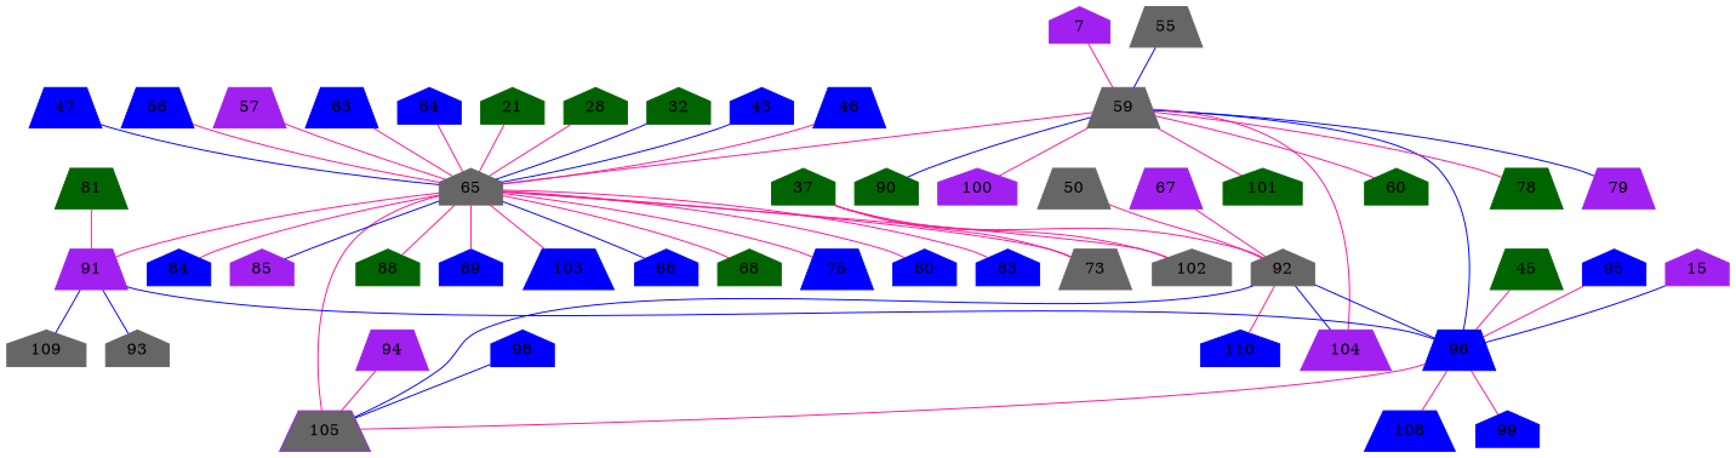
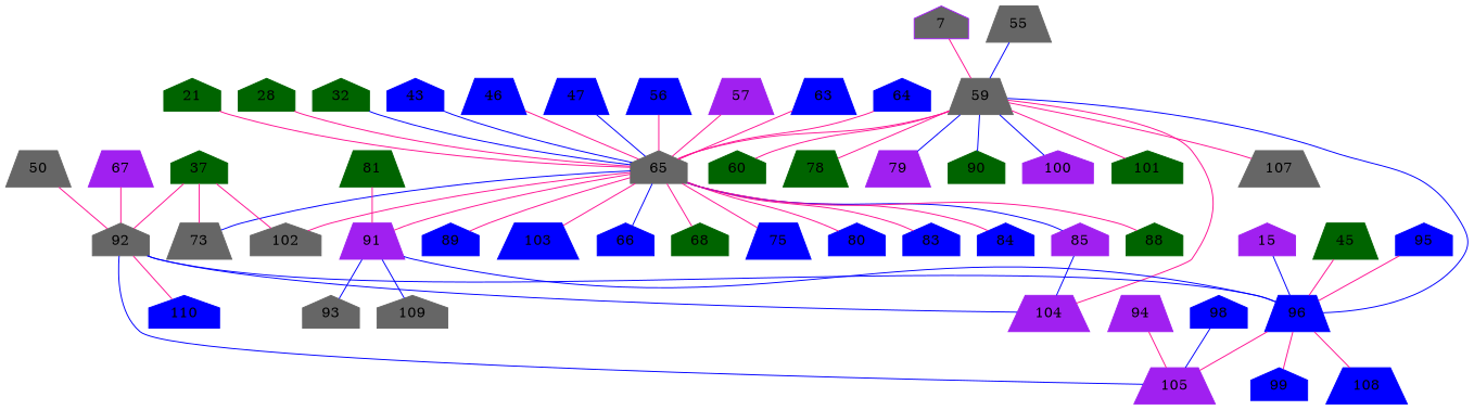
  graph {
    fontname="DejaVu Serif"
    node [color=blue fontname="DejaVu Serif" shape=house style=filled]
    edge [color=deeppink fontname="DejaVu Serif"]
    59 [color=gray40 shape=trapezium super="+19+51+11"]
    96 [shape=trapezium super="+9"]
    65 [color=gray40 super="+3+16"]
    60 [color=darkgreen]
    78 [color=darkgreen shape=trapezium]
    79 [color=purple shape=trapezium]
    90 [color=darkgreen super="+41"]
    100 [color=purple super="+97"]
    101 [color=darkgreen super="+76"]
    104 [color=purple shape=trapezium super="+40"]
-   7 [color=purple]
-   105 [color=purple shape=trapezium super="+1+71" fillcolor=gray40]
+   107 [color=gray40 shape=trapezium]
+   7 [color=purple fillcolor=gray40]
+   105 [color=purple shape=trapezium super="+1+71"]
    99
    108 [shape=trapezium]
    15 [color=purple]
    73 [color=gray40 shape=trapezium super="+38"]
    102 [color=gray40 super="+87+33+86"]
    66
    68 [color=darkgreen]
    75 [shape=trapezium super="+62"]
    80
    83
    84
    85 [color=purple]
    88 [color=darkgreen super="+74"]
    89
    91 [color=purple shape=trapezium super="+58+77"]
    103 [shape=trapezium]
    21 [color=darkgreen]
    28 [color=darkgreen]
    32 [color=darkgreen]
    37 [color=darkgreen super="+12"]
    92 [color=gray40 super="+70+17+13+25+49"]
    110 [super="+82"]
    43
    45 [color=darkgreen shape=trapezium]
    46 [shape=trapezium]
    47 [shape=trapezium super="+44"]
    50 [color=gray40 shape=trapezium]
    55 [color=gray40 shape=trapezium]
    56 [shape=trapezium]
    57 [color=purple shape=trapezium super="+36"]
    63 [shape=trapezium]
    64
    93 [color=gray40]
    109 [color=gray40]
    67 [color=purple shape=trapezium]
    81 [color=darkgreen shape=trapezium]
    94 [color=purple shape=trapezium super="+24"]
    95
    98 [super="+54"]
    59 -- 96 [color=blue weight=3]
    59 -- 65 [weight=6]
    59 -- 60
    59 -- 78
    59 -- 79 [color=blue]
    59 -- 90 [color=blue]
-   59 -- 100
+   59 -- 100 [color=blue]
    59 -- 101
    59 -- 104
+   59 -- 107
    96 -- 105
    96 -- 99
    96 -- 108
-   65 -- 105 [weight=8]
-   65 -- 73 [weight=2]
+   65 -- 73 [color=blue weight=2]
    65 -- 102 [weight=2]
    65 -- 66 [color=blue]
    65 -- 68
    65 -- 75
    65 -- 80
    65 -- 83
    65 -- 84
    65 -- 85 [color=blue weight=2]
    65 -- 88
    65 -- 89
    65 -- 91 [weight=4]
    65 -- 103
    7 -- 59
    15 -- 96 [color=blue]
+   85 -- 104 [color=blue]
    91 -- 96 [color=blue weight=2]
    91 -- 93 [color=blue]
    91 -- 109 [color=blue]
    21 -- 65
    28 -- 65
    32 -- 65 [color=blue]
    37 -- 73
    37 -- 102
    37 -- 92 [weight=3]
    92 -- 96 [color=blue weight=2]
    92 -- 104 [color=blue]
    92 -- 105 [color=blue]
    92 -- 110
    43 -- 65 [color=blue]
    45 -- 96
    46 -- 65
    47 -- 65 [color=blue]
    50 -- 92
    55 -- 59 [color=blue]
    56 -- 65
    57 -- 65
    63 -- 65
    64 -- 65
    67 -- 92
    81 -- 91
    94 -- 105
    95 -- 96
    98 -- 105 [color=blue]
  }
